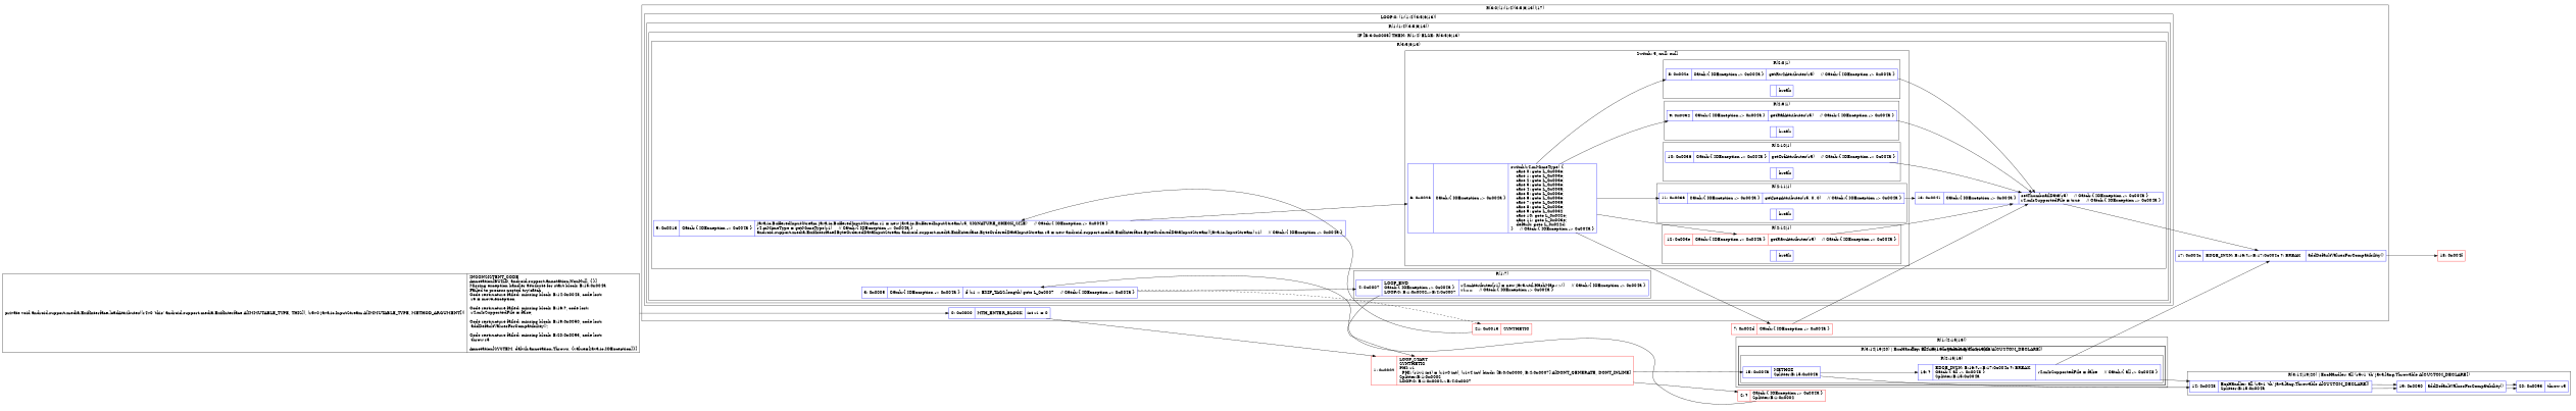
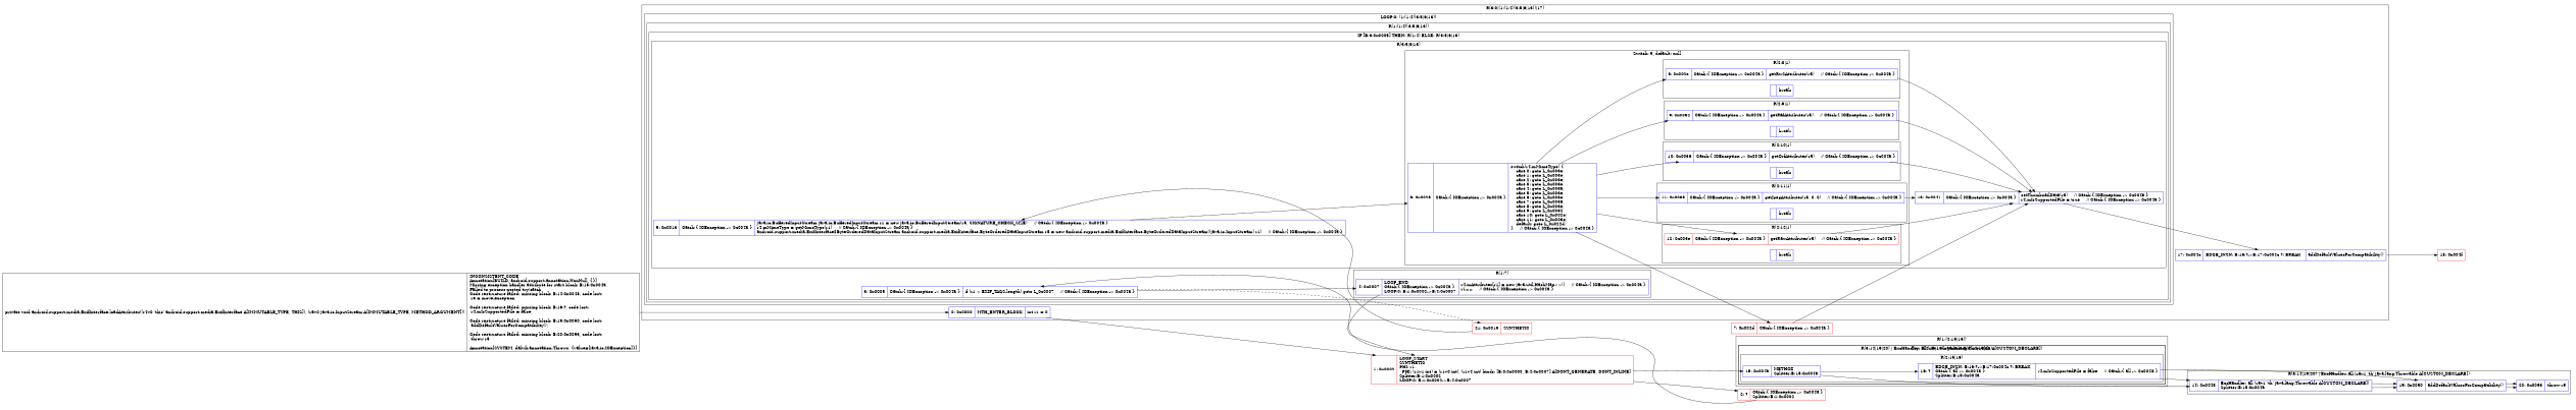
  digraph {
    rankdir=LR
    node [color=blue shape=record]
    n1 [label="{4\:\ 0x0007|LOOP_END\lCatch:\{ IOException \-\> 0x004a \}\lLOOP:0: B:1:0x0002\-\>B:4:0x0007\l|r4.mAttributes[r1] = new java.util.HashMap\<\>()     \/\/ Catch:\{ IOException \-\> 0x004a \}\lr1++     \/\/ Catch:\{ IOException \-\> 0x004a \}\l}"]
    n2 [color=red label="{12\:\ 0x003e|Catch:\{ IOException \-\> 0x004a \}\l|getRawAttributes(r5)     \/\/ Catch:\{ IOException \-\> 0x004a \}\l}"]
    n3 [label="{|break\l}"]
    n4 [label="{11\:\ 0x003a|Catch:\{ IOException \-\> 0x004a \}\l|getJpegAttributes(r5, 0, 0)     \/\/ Catch:\{ IOException \-\> 0x004a \}\l}"]
    n5 [label="{|break\l}"]
    n6 [label="{10\:\ 0x0036|Catch:\{ IOException \-\> 0x004a \}\l|getOrfAttributes(r5)     \/\/ Catch:\{ IOException \-\> 0x004a \}\l}"]
    n7 [label="{|break\l}"]
    n8 [label="{9\:\ 0x0032|Catch:\{ IOException \-\> 0x004a \}\l|getRafAttributes(r5)     \/\/ Catch:\{ IOException \-\> 0x004a \}\l}"]
    n9 [label="{|break\l}"]
    n10 [label="{8\:\ 0x002e|Catch:\{ IOException \-\> 0x004a \}\l|getRw2Attributes(r5)     \/\/ Catch:\{ IOException \-\> 0x004a \}\l}"]
    n11 [label="{|break\l}"]
    n12 [label="{6\:\ 0x002a|Catch:\{ IOException \-\> 0x004a \}\l|switch(r4.mMimeType) \{\l    case 0: goto L_0x003e;\l    case 1: goto L_0x003e;\l    case 2: goto L_0x003e;\l    case 3: goto L_0x003e;\l    case 4: goto L_0x003a;\l    case 5: goto L_0x003e;\l    case 6: goto L_0x003e;\l    case 7: goto L_0x0036;\l    case 8: goto L_0x003e;\l    case 9: goto L_0x0032;\l    case 10: goto L_0x002e;\l    case 11: goto L_0x003e;\l    default: goto L_0x022d;\l\}     \/\/ Catch:\{ IOException \-\> 0x004a \}\l}"]
    n13 [label="{5\:\ 0x0013|Catch:\{ IOException \-\> 0x004a \}\l|java.io.BufferedInputStream java.io.BufferedInputStream r1 = new java.io.BufferedInputStream(r5, SIGNATURE_CHECK_SIZE)     \/\/ Catch:\{ IOException \-\> 0x004a \}\lr4.mMimeType = getMimeType(r1)     \/\/ Catch:\{ IOException \-\> 0x004a \}\landroid.support.media.ExifInterface$ByteOrderedDataInputStream android.support.media.ExifInterface.ByteOrderedDataInputStream r5 = new android.support.media.ExifInterface.ByteOrderedDataInputStream((java.io.InputStream) r1)     \/\/ Catch:\{ IOException \-\> 0x004a \}\l}"]
    n14 [label="{13\:\ 0x0041|Catch:\{ IOException \-\> 0x004a \}\l|setThumbnailData(r5)     \/\/ Catch:\{ IOException \-\> 0x004a \}\lr4.mIsSupportedFile = true     \/\/ Catch:\{ IOException \-\> 0x004a \}\l}"]
    n15 [label="{3\:\ 0x0005|Catch:\{ IOException \-\> 0x004a \}\l|if (r1 \< EXIF_TAGS.length) goto L_0x0007     \/\/ Catch:\{ IOException \-\> 0x004a \}\l}"]
    n16 [label="{0\:\ 0x0000|MTH_ENTER_BLOCK\l|int r1 = 0\l}"]
    n17 [label="{17\:\ 0x004c|EDGE_INSN: B:16:?\-\>B:17:0x004c ?: BREAK  \l|addDefaultValuesForCompatibility()\l}"]
    n18 [label="{14\:\ 0x0048|ExcHandler: all (r5v1 'th' java.lang.Throwable A[CUSTOM_DECLARE])\lSplitter:B:15:0x004a\l}"]
    n19 [label="{19\:\ 0x0050|addDefaultValuesForCompatibility()\l}"]
    n20 [label="{20\:\ 0x0053|throw r5\l}"]
    n21 [label="{15\:\ 0x004a|METHOD\lSplitter:B:15:0x004a\l}"]
    n22 [label="{16\:\ ?|EDGE_INSN: B:16:?\-\>B:17:0x004c ?: BREAK  \lCatch:\{ all \-\> 0x0048 \}\lSplitter:B:15:0x004a\l|r4.mIsSupportedFile = false     \/\/ Catch:\{ all \-\> 0x0048 \}\l}"]
    n23 [color=red label="{1\:\ 0x0002|LOOP_START\lSYNTHETIC\lPHI: r1 \l  PHI: (r1v1 int) = (r1v0 int), (r1v4 int) binds: [B:0:0x0000, B:4:0x0007] A[DONT_GENERATE, DONT_INLINE]\lSplitter:B:1:0x0002\lLOOP:0: B:1:0x0002\-\>B:4:0x0007\l}"]
    n24 [color=red label="{7\:\ 0x002d|Catch:\{ IOException \-\> 0x004a \}\l}"]
    n25 [color=red label="{21\:\ 0x0013|SYNTHETIC\l}"]
    n26 [color=red label="{18\:\ 0x004f}"]
    n27 [color=red label="{2\:\ ?|Catch:\{ IOException \-\> 0x004a \}\lSplitter:B:1:0x0002\l}"]
    n28 [label="{private void android.support.media.ExifInterface.loadAttributes((r4v0 'this' android.support.media.ExifInterface A[IMMUTABLE_TYPE, THIS]), (r5v0 java.io.InputStream A[IMMUTABLE_TYPE, METHOD_ARGUMENT]))  | INCONSISTENT_CODE\lAnnotation[BUILD, android.support.annotation.NonNull, \{\}]\lMissing exception handler attribute for start block: B:15:0x004a\lFailed to process nested try\/catch\lCode restructure failed: missing block: B:14:0x0048, code lost:\l    r5 = move\-exception;\l\lCode restructure failed: missing block: B:16:?, code lost:\l    r4.mIsSupportedFile = false;\l\lCode restructure failed: missing block: B:19:0x0050, code lost:\l    addDefaultValuesForCompatibility();\l\lCode restructure failed: missing block: B:20:0x0053, code lost:\l    throw r5;\l\lAnnotation[SYSTEM, dalvik.annotation.Throws, \{value=[java.io.IOException]\}]\l}" color=""]
    subgraph cluster_1 {
      label="R(3:0|(1:(1:4)(3:5|6|13))|17)"
      n16
      n17
      subgraph cluster_2 {
        label="LOOP:0: (1:(1:4)(3:5|6|13))"
        subgraph cluster_3 {
          label="R(1:(1:4)(3:5|6|13))"
          subgraph cluster_4 {
            label="IF [B:3:0x0005] THEN: R(1:4) ELSE: R(3:5|6|13)"
            n15
            subgraph cluster_5 {
              label="R(1:7)"
              n1
            }
            subgraph cluster_6 {
              label="R(3:5|6|13)"
              n13
              n14
              subgraph cluster_7 {
-               label="Switch: 5, null: null"
+               label="Switch: 5, default: null"
                n12
                subgraph cluster_8 {
                  label="R(2:12|1)"
                  n2
                  n3
                }
                subgraph cluster_9 {
                  label="R(2:11|1)"
                  n4
                  n5
                }
                subgraph cluster_10 {
                  label="R(2:10|1)"
                  n6
                  n7
                }
                subgraph cluster_11 {
                  label="R(2:9|1)"
                  n8
                  n9
                }
                subgraph cluster_12 {
                  label="R(2:8|1)"
                  n10
                  n11
                }
              }
            }
          }
        }
      }
    }
    subgraph cluster_13 {
      label="R(3:14|19|20) | ExcHandler: all (r5v1 'th' java.lang.Throwable A[CUSTOM_DECLARE])\l"
      n18
      n19
      n20
    }
    subgraph cluster_14 {
      label="R(1:(2:15|16))"
      subgraph cluster_15 {
        label="Try: R(2:15|16) catches: R(3:14|19|20)"
        subgraph cluster_16 {
          label="R(3:14|19|20) | ExcHandler: all (r5v1 'th' java.lang.Throwable A[CUSTOM_DECLARE])\l"
        }
        subgraph cluster_17 {
          label="R(2:15|16)"
          n21
          n22
        }
      }
    }
    n1 -> n23
    n2 -> n14
    n4 -> n14
    n6 -> n14
    n8 -> n14
    n10 -> n14
    n12 -> n2
    n12 -> n4
+   n12 -> n6
    n12 -> n8
    n12 -> n10
    n12 -> n24
    n13 -> n12
    n14 -> n17
    n15 -> n1
    n15 -> n25 [style=dashed]
    n16 -> n23
    n17 -> n26
    n18 -> n19
    n18 -> n19
    n19 -> n20
    n19 -> n20
    n21 -> n18
    n21 -> n22
-   n22 -> n17
+   n22 -> n19
    n22 -> n18
    n23 -> n21
    n23 -> n27
    n24 -> n14
    n25 -> n13
    n27 -> n15
    n28 -> n16
  }
